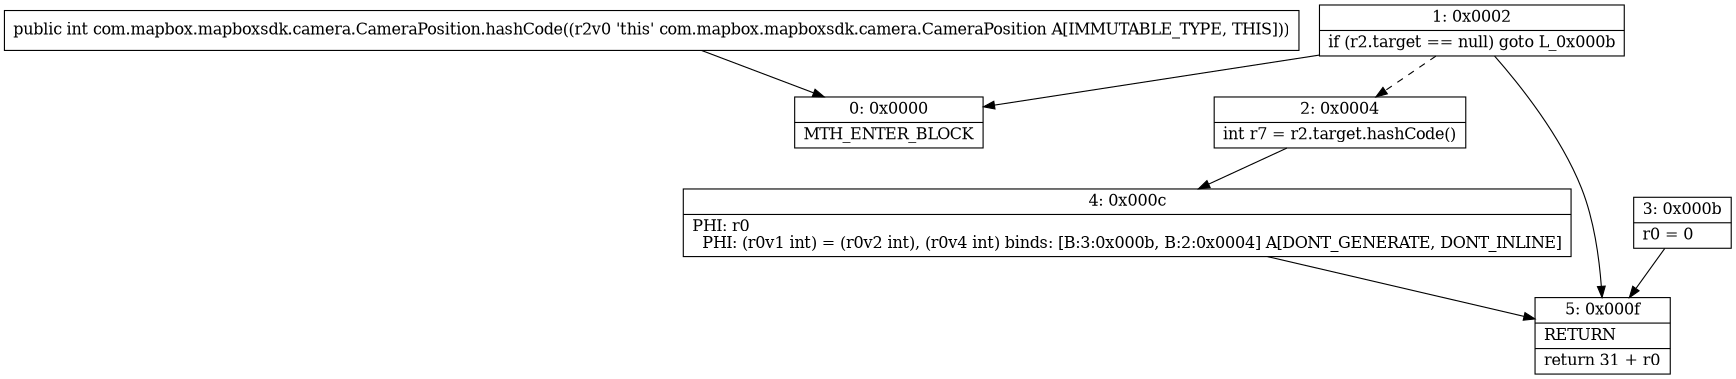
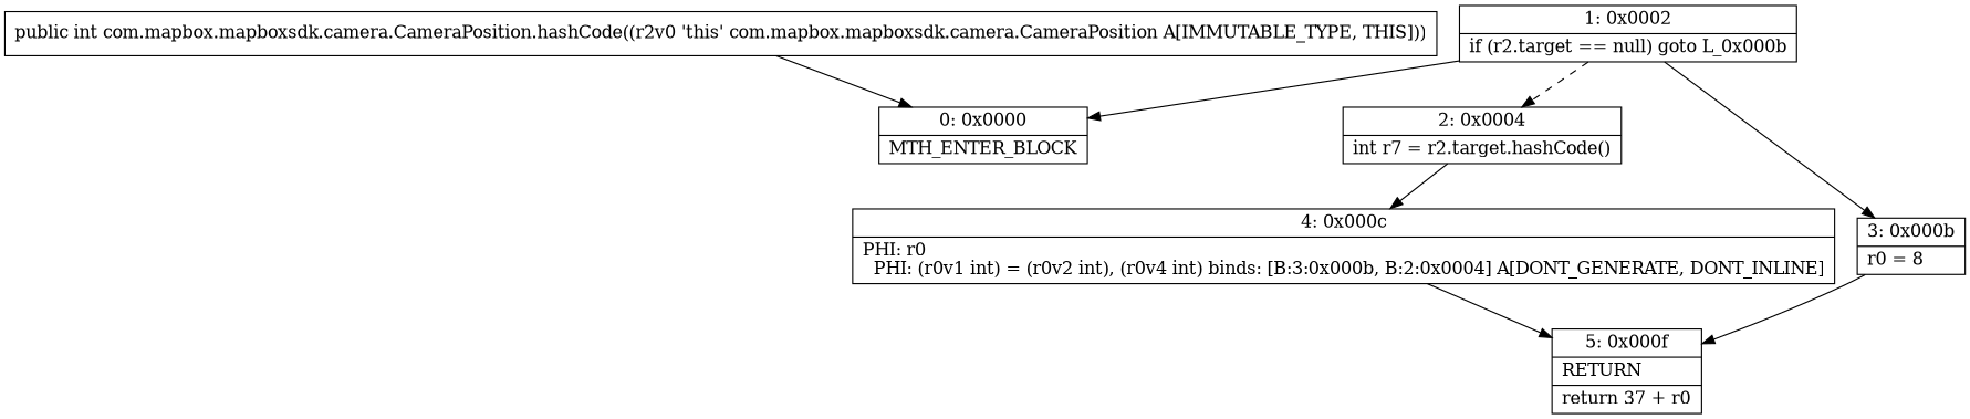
  digraph {
    node [shape=record]
    n1 [label="{0\:\ 0x0000|MTH_ENTER_BLOCK\l}"]
    n2 [label="{1\:\ 0x0002|if (r2.target == null) goto L_0x000b\l}"]
    n3 [label="{2\:\ 0x0004|int r7 = r2.target.hashCode()\l}"]
-   n4 [label="{3\:\ 0x000b|r0 = 0\l}"]
+   n4 [label="{3\:\ 0x000b|r0 = 8\l}"]
    n5 [label="{4\:\ 0x000c|PHI: r0 \l  PHI: (r0v1 int) = (r0v2 int), (r0v4 int) binds: [B:3:0x000b, B:2:0x0004] A[DONT_GENERATE, DONT_INLINE]\l}"]
-   n6 [label="{5\:\ 0x000f|RETURN\l|return 31 + r0\l}"]
+   n6 [label="{5\:\ 0x000f|RETURN\l|return 37 + r0\l}"]
    n7 [label="{public int com.mapbox.mapboxsdk.camera.CameraPosition.hashCode((r2v0 'this' com.mapbox.mapboxsdk.camera.CameraPosition A[IMMUTABLE_TYPE, THIS])) }"]
    n2 -> n1
    n2 -> n3 [style=dashed]
-   n2 -> n6
+   n2 -> n4
    n3 -> n5
    n4 -> n6
    n5 -> n6
    n7 -> n1
  }
